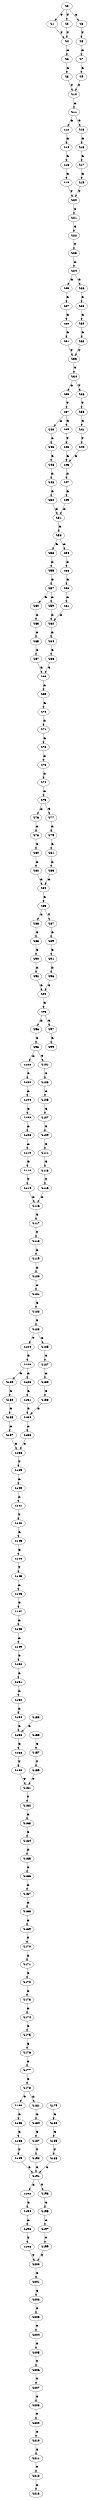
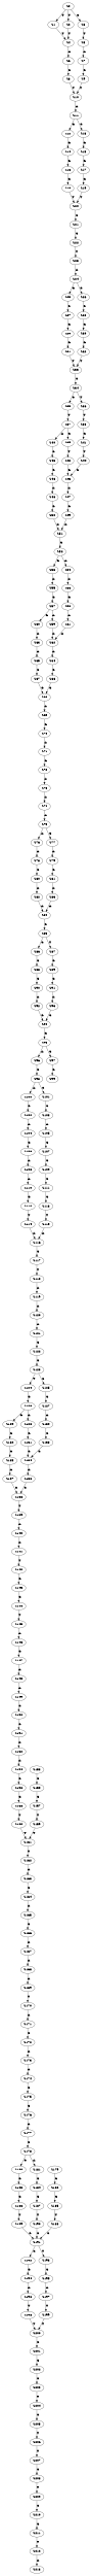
  strict digraph {
    S0
    S1
    S2
    S3
    S4
    S5
    S6
    S7
    S8
    S9
    S10
    S11
    S12
    S13
    S14
    S15
    S16
    S17
    S18
    S19
    S20
    S21
    S22
    S23
    S24
    S25
    S26
    S27
    S28
    S29
    S30
    S31
    S32
    S33
    S34
    S35
    S36
    S37
    S38
    S39
    S40
    S41
    S42
    S43
    S44
    S45
    S46
    S47
    S48
    S49
    S50
    S51
    S52
    S53
    S54
    S55
    S56
    S57
    S58
    S59
    S60
    S61
    S62
    S63
    S64
    S65
    S66
    S67
    S68
    S69
    S70
    S71
    S72
    S73
    S74
    S75
    S76
    S77
    S78
    S79
    S80
    S81
    S82
    S83
    S84
    S85
    S86
    S87
    S88
    S89
    S90
    S91
    S92
    S93
    S94
    S95
    S96
    S97
    S98
    S99
    S100
    S101
    S102
    S103
    S104
    S105
    S106
    S107
    S108
    S109
    S110
    S111
    S112
    S113
    S114
    S115
    S116
    S117
    S118
    S119
    S120
    S121
    S122
    S123
    S124
    S125
    S126
    S127
    S128
    S129
    S130
    S131
    S132
    S133
    S134
    S135
    S136
    S137
    S138
    S139
    S140
    S141
    S142
    S143
    S144
    S145
    S146
    S147
    S148
    S149
    S150
    S151
    S152
    S154
    S153
    S155
    S156
    S157
    S158
    S159
    S160
    S161
    S162
    S163
    S164
    S165
    S166
    S167
    S168
    S169
    S170
    S171
    S172
    S173
    S174
    S175
    S176
    S177
    S178
    S180
    S181
    S179
    S182
    S183
    S184
    S185
    S186
    S187
    S188
    S189
    S190
    S191
    S192
    S193
    S194
    S195
    S196
    S197
    S198
    S199
    S200
    S201
    S202
    S203
    S204
    S205
    S206
    S207
    S208
    S209
    S210
    S211
    S212
    S213
    S0 -> S1 [label=T]
    S0 -> S2 [label=T]
    S0 -> S3 [label=C]
    S1 -> S4 [label=T]
    S2 -> S4 [label=T]
    S3 -> S5 [label=T]
    S4 -> S6 [label=A]
    S5 -> S7 [label=A]
    S6 -> S8 [label=C]
    S7 -> S9 [label=C]
    S8 -> S10 [label=T]
    S9 -> S10 [label=T]
    S10 -> S11 [label=A]
    S11 -> S12 [label=G]
    S11 -> S13 [label=C]
    S12 -> S14 [label=G]
    S13 -> S15 [label=G]
    S14 -> S16 [label=G]
    S15 -> S17 [label=G]
    S16 -> S18 [label=G]
    S17 -> S19 [label=G]
    S18 -> S20 [label=T]
    S19 -> S20 [label=T]
    S20 -> S21 [label=C]
    S21 -> S22 [label=G]
    S22 -> S23 [label=T]
    S23 -> S24 [label=A]
    S24 -> S25 [label=G]
    S24 -> S26 [label=C]
    S25 -> S27 [label=C]
    S26 -> S28 [label=C]
    S27 -> S29 [label=G]
    S28 -> S30 [label=G]
    S29 -> S31 [label=G]
    S30 -> S32 [label=G]
    S31 -> S33 [label=T]
    S32 -> S33 [label=T]
    S33 -> S34 [label=C]
    S34 -> S35 [label=C]
    S34 -> S36 [label=T]
    S35 -> S37 [label=T]
    S36 -> S38 [label=T]
    S37 -> S39 [label=G]
    S37 -> S40 [label=A]
    S38 -> S41 [label=G]
    S39 -> S42 [label=T]
    S40 -> S43 [label=C]
    S41 -> S44 [label=T]
    S42 -> S45 [label=G]
    S43 -> S46 [label=G]
    S44 -> S45 [label=G]
    S45 -> S47 [label=A]
    S46 -> S48 [label=A]
    S47 -> S49 [label=G]
    S48 -> S50 [label=G]
    S49 -> S51 [label=A]
    S50 -> S51 [label=A]
    S51 -> S52 [label=G]
    S52 -> S53 [label=G]
    S52 -> S54 [label=A]
    S53 -> S55 [label=A]
    S54 -> S56 [label=A]
    S55 -> S57 [label=G]
    S56 -> S58 [label=G]
    S57 -> S59 [label=A]
    S57 -> S60 [label=G]
    S58 -> S61 [label=A]
    S59 -> S62 [label=A]
    S60 -> S63 [label=A]
    S61 -> S62 [label=A]
    S62 -> S64 [label=A]
    S63 -> S65 [label=A]
    S64 -> S66 [label=C]
    S65 -> S67 [label=C]
    S66 -> S68 [label=G]
    S67 -> S68 [label=G]
    S68 -> S69 [label=A]
    S69 -> S70 [label=G]
    S70 -> S71 [label=A]
    S71 -> S72 [label=G]
    S72 -> S73 [label=A]
    S73 -> S74 [label=A]
    S74 -> S75 [label=A]
    S75 -> S76 [label=A]
    S75 -> S77 [label=G]
    S76 -> S78 [label=A]
    S77 -> S79 [label=A]
    S78 -> S80 [label=G]
    S79 -> S81 [label=G]
    S80 -> S82 [label=A]
    S81 -> S83 [label=A]
    S82 -> S84 [label=A]
    S83 -> S84 [label=A]
    S84 -> S85 [label=C]
    S85 -> S86 [label=C]
    S85 -> S87 [label=T]
    S86 -> S88 [label=G]
    S87 -> S89 [label=G]
    S88 -> S90 [label=G]
    S89 -> S91 [label=G]
    S90 -> S92 [label=A]
    S91 -> S93 [label=A]
    S92 -> S94 [label=G]
    S93 -> S94 [label=G]
    S94 -> S95 [label=G]
    S95 -> S96 [label=A]
    S95 -> S97 [label=G]
    S96 -> S98 [label=G]
    S97 -> S99 [label=G]
    S98 -> S100 [label=A]
    S98 -> S101 [label=C]
    S100 -> S102 [label=C]
    S101 -> S103 [label=C]
    S102 -> S104 [label=A]
    S103 -> S105 [label=A]
    S104 -> S106 [label=G]
    S105 -> S107 [label=G]
    S106 -> S108 [label=A]
    S107 -> S109 [label=G]
    S108 -> S110 [label=A]
    S109 -> S111 [label=C]
    S110 -> S112 [label=G]
    S111 -> S113 [label=G]
    S112 -> S114 [label=T]
    S113 -> S115 [label=T]
    S114 -> S116 [label=A]
    S115 -> S116 [label=A]
    S116 -> S117 [label=G]
    S117 -> S118 [label=T]
    S118 -> S119 [label=A]
    S119 -> S120 [label=A]
    S120 -> S121 [label=A]
    S121 -> S122 [label=G]
    S122 -> S123 [label=G]
    S123 -> S124 [label=T]
    S123 -> S125 [label=C]
    S124 -> S126 [label=G]
    S125 -> S127 [label=G]
    S126 -> S128 [label=A]
    S126 -> S129 [label=G]
    S127 -> S130 [label=A]
    S128 -> S131 [label=G]
    S129 -> S132 [label=G]
    S130 -> S133 [label=G]
    S131 -> S134 [label=C]
    S132 -> S135 [label=C]
    S133 -> S134 [label=C]
    S134 -> S136 [label=A]
    S135 -> S137 [label=A]
    S136 -> S138 [label=C]
    S137 -> S138 [label=C]
    S138 -> S139 [label=T]
    S139 -> S140 [label=A]
    S140 -> S141 [label=A]
    S141 -> S142 [label=T]
    S142 -> S143 [label=G]
    S143 -> S144 [label=G]
    S144 -> S145 [label=T]
    S145 -> S146 [label=A]
    S146 -> S147 [label=G]
    S147 -> S148 [label=A]
    S148 -> S149 [label=A]
    S149 -> S150 [label=C]
    S150 -> S151 [label=C]
    S151 -> S152 [label=A]
    S152 -> S154 [label=A]
    S154 -> S156 [label=C]
-   S153 -> S156 [label=C]
+   S153 -> S155 [label=C]
    S155 -> S157 [label=G]
    S156 -> S158 [label=G]
    S157 -> S159 [label=T]
    S158 -> S160 [label=T]
    S159 -> S161 [label=T]
    S160 -> S161 [label=T]
    S161 -> S162 [label=T]
    S162 -> S163 [label=A]
    S163 -> S164 [label=C]
    S164 -> S165 [label=A]
    S165 -> S166 [label=G]
    S166 -> S167 [label=A]
    S167 -> S168 [label=A]
    S168 -> S169 [label=A]
    S169 -> S170 [label=T]
    S170 -> S171 [label=A]
    S171 -> S172 [label=G]
    S172 -> S173 [label=A]
    S173 -> S174 [label=A]
    S174 -> S175 [label=G]
    S175 -> S176 [label=G]
    S176 -> S177 [label=A]
    S177 -> S178 [label=G]
    S178 -> S180 [label=C]
    S178 -> S181 [label=A]
    S180 -> S183 [label=G]
    S181 -> S184 [label=G]
    S179 -> S182 [label=G]
    S182 -> S185 [label=G]
    S183 -> S186 [label=G]
    S184 -> S187 [label=G]
    S185 -> S188 [label=T]
    S186 -> S189 [label=T]
    S187 -> S190 [label=T]
    S188 -> S191 [label=C]
    S189 -> S191 [label=C]
    S190 -> S191 [label=C]
    S191 -> S192 [label=C]
    S191 -> S193 [label=T]
    S192 -> S194 [label=G]
    S193 -> S195 [label=G]
    S194 -> S196 [label=A]
    S195 -> S197 [label=A]
    S196 -> S198 [label=T]
    S197 -> S199 [label=T]
    S198 -> S200 [label=T]
    S199 -> S200 [label=T]
    S200 -> S201 [label=G]
    S201 -> S202 [label=G]
    S202 -> S203 [label=C]
    S203 -> S204 [label=T]
    S204 -> S205 [label=C]
    S205 -> S206 [label=T]
    S206 -> S207 [label=T]
    S207 -> S208 [label=C]
    S208 -> S209 [label=T]
    S209 -> S210 [label=C]
    S210 -> S211 [label=G]
    S211 -> S212 [label=T]
    S212 -> S213 [label=A]
  }
